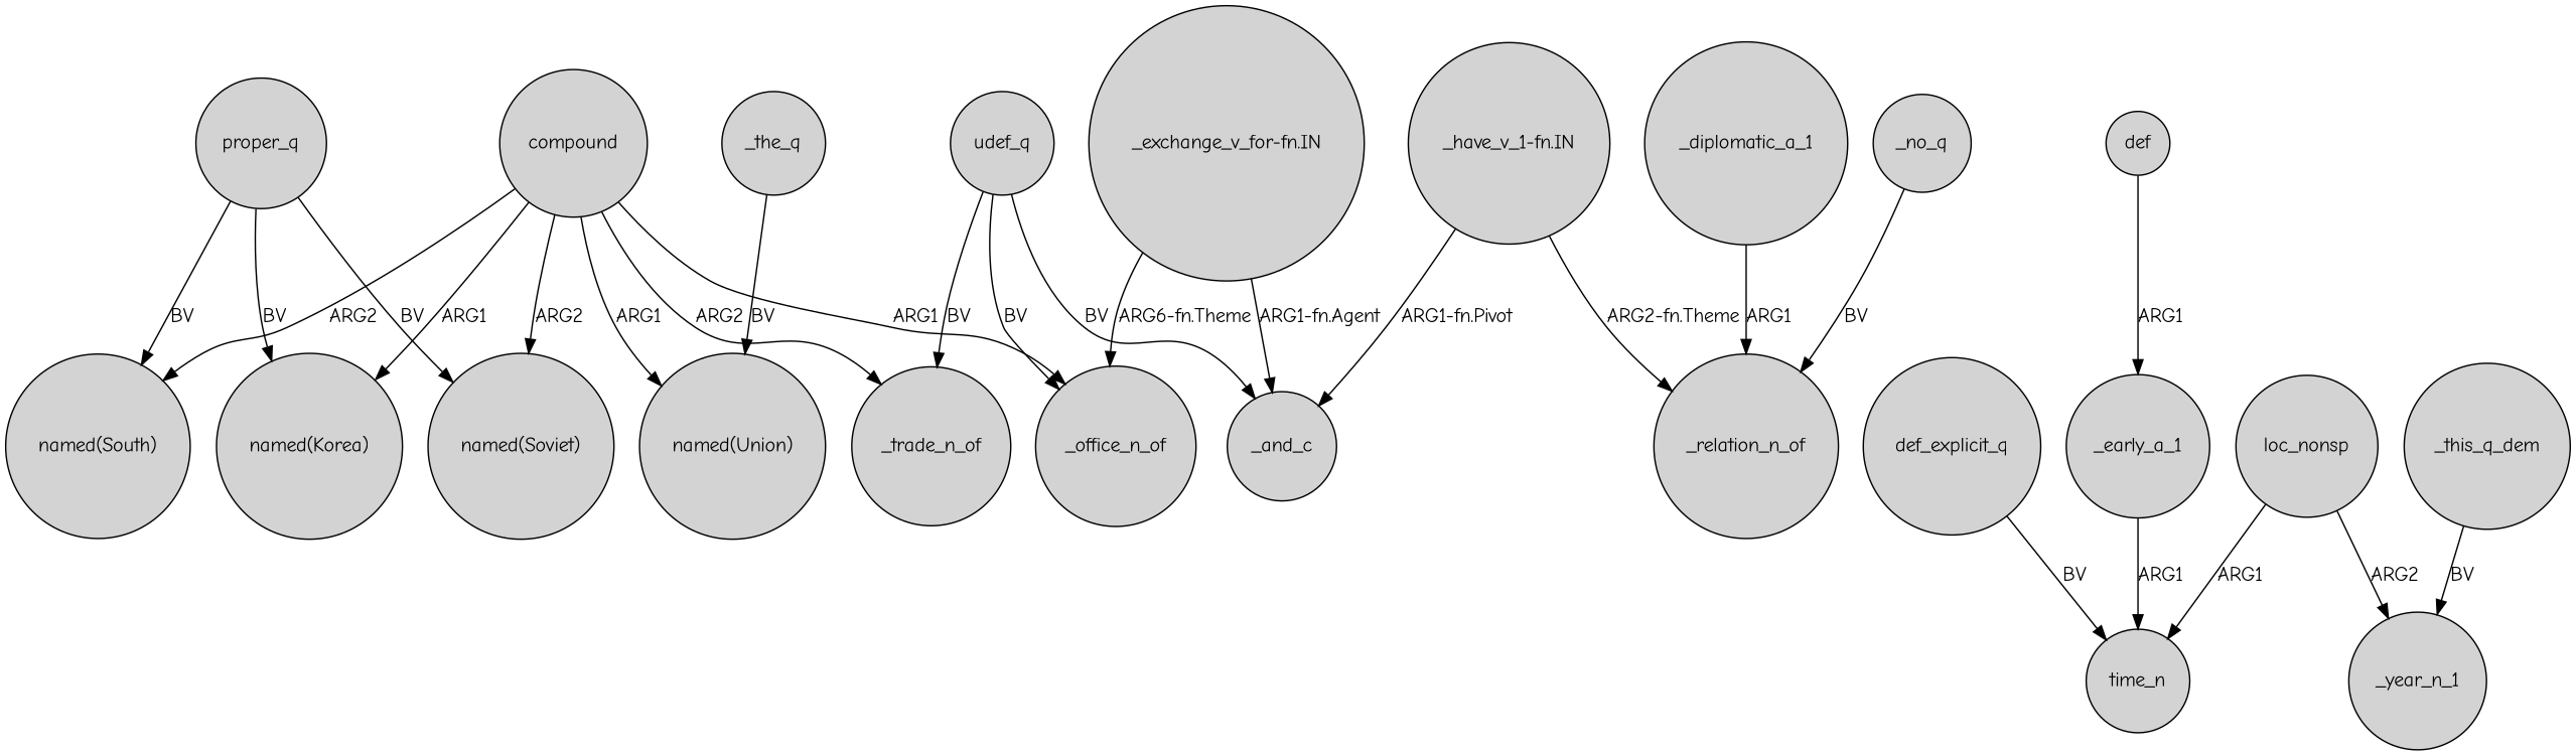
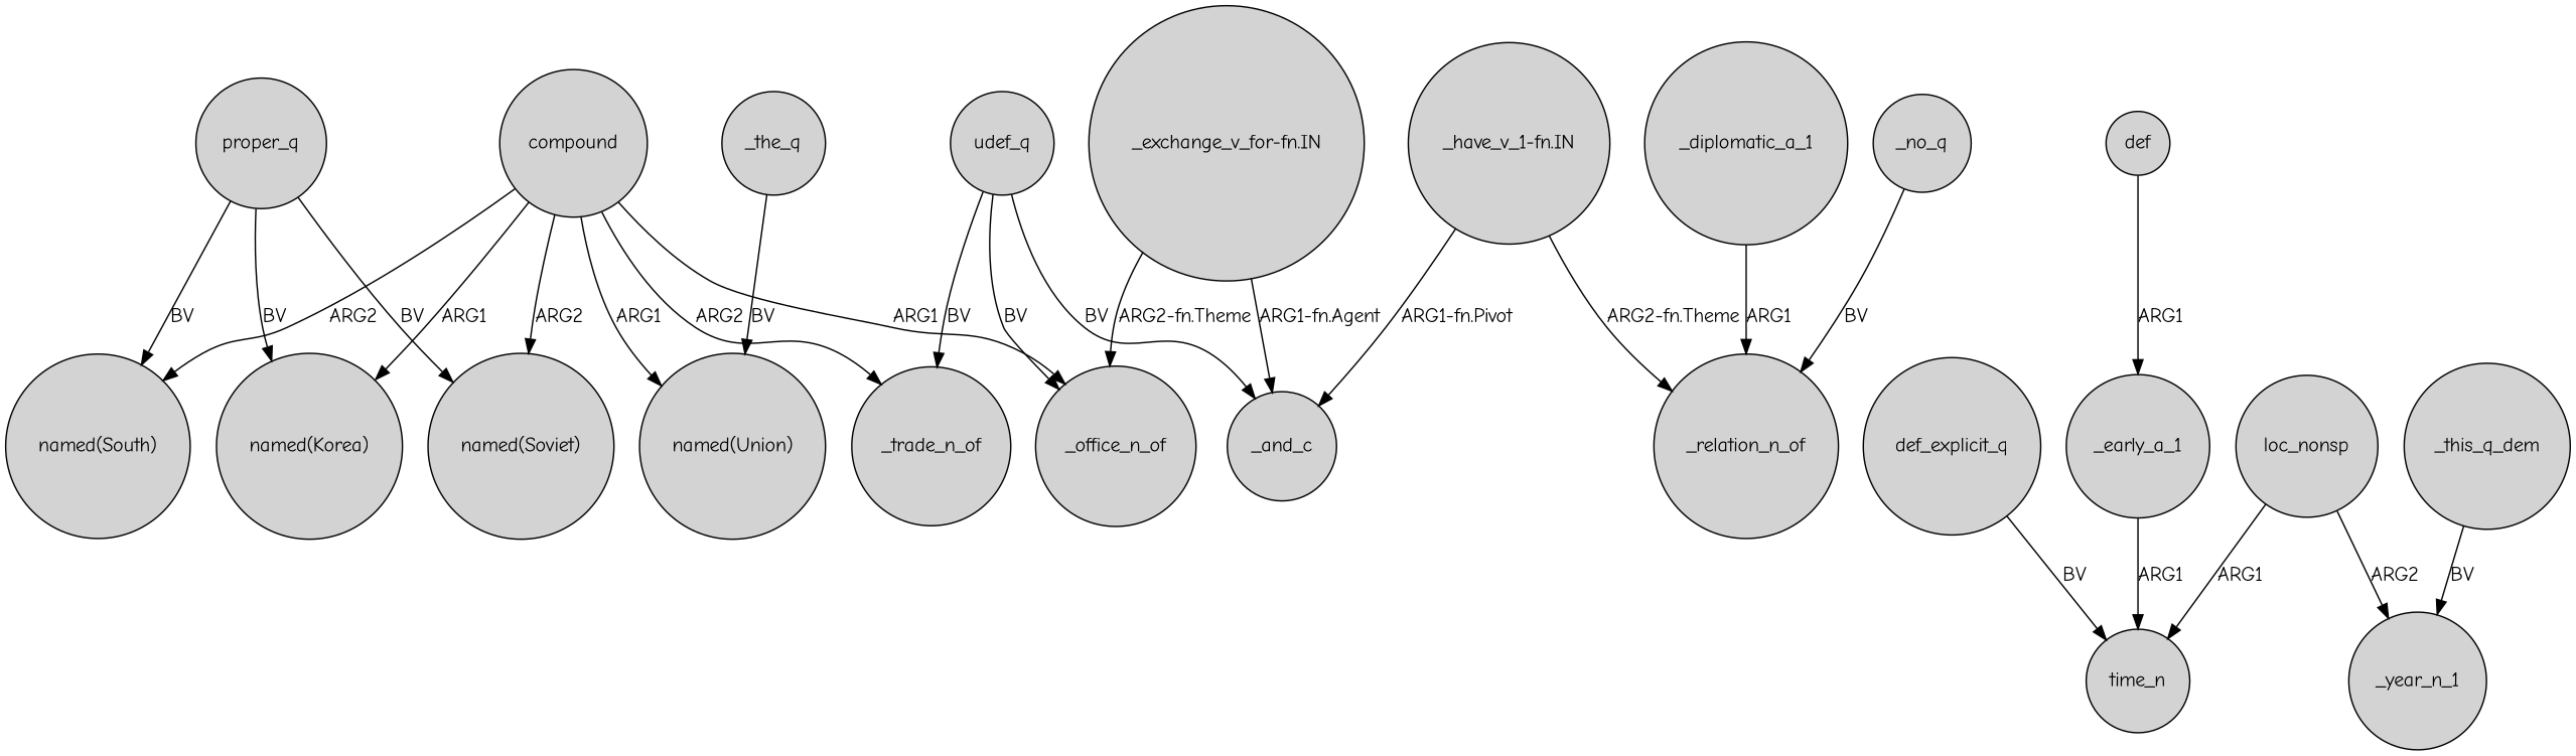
  digraph {
    fontname="Comic Neue"
    node [fontname="Comic Neue" shape=circle style=filled]
    edge [fontname="Comic Neue"]
    udef_q
    _office_n_of
    _trade_n_of
    _and_c
    compound
    "named(South)"
    "named(Soviet)"
    "named(Union)"
    "named(Korea)"
    "_have_v_1-fn.IN"
    _relation_n_of
    def_explicit_q
    time_n
    loc_nonsp
    _year_n_1
    "_exchange_v_for-fn.IN"
    proper_q
    _diplomatic_a_1
    n19 [label=def]
    _early_a_1
    _the_q
    _no_q
    _this_q_dem
    udef_q -> _office_n_of [label=BV]
    udef_q -> _trade_n_of [label=BV]
    udef_q -> _and_c [label=BV]
    compound -> _office_n_of [label=ARG1]
    compound -> _trade_n_of [label=ARG2]
    compound -> "named(South)" [label=ARG2]
    compound -> "named(Soviet)" [label=ARG2]
    compound -> "named(Union)" [label=ARG1]
    compound -> "named(Korea)" [label=ARG1]
    "_have_v_1-fn.IN" -> _and_c [label="ARG1-fn.Pivot"]
    "_have_v_1-fn.IN" -> _relation_n_of [label="ARG2-fn.Theme"]
    def_explicit_q -> time_n [label=BV]
    loc_nonsp -> time_n [label=ARG1]
    loc_nonsp -> _year_n_1 [label=ARG2]
-   "_exchange_v_for-fn.IN" -> _office_n_of [label="ARG6-fn.Theme"]
+   "_exchange_v_for-fn.IN" -> _office_n_of [label="ARG2-fn.Theme"]
    "_exchange_v_for-fn.IN" -> _and_c [label="ARG1-fn.Agent"]
    proper_q -> "named(South)" [label=BV]
    proper_q -> "named(Soviet)" [label=BV]
    proper_q -> "named(Korea)" [label=BV]
    _diplomatic_a_1 -> _relation_n_of [label=ARG1]
    n19 -> _early_a_1 [label=ARG1]
    _early_a_1 -> time_n [label=ARG1]
    _the_q -> "named(Union)" [label=BV]
    _no_q -> _relation_n_of [label=BV]
    _this_q_dem -> _year_n_1 [label=BV]
  }
